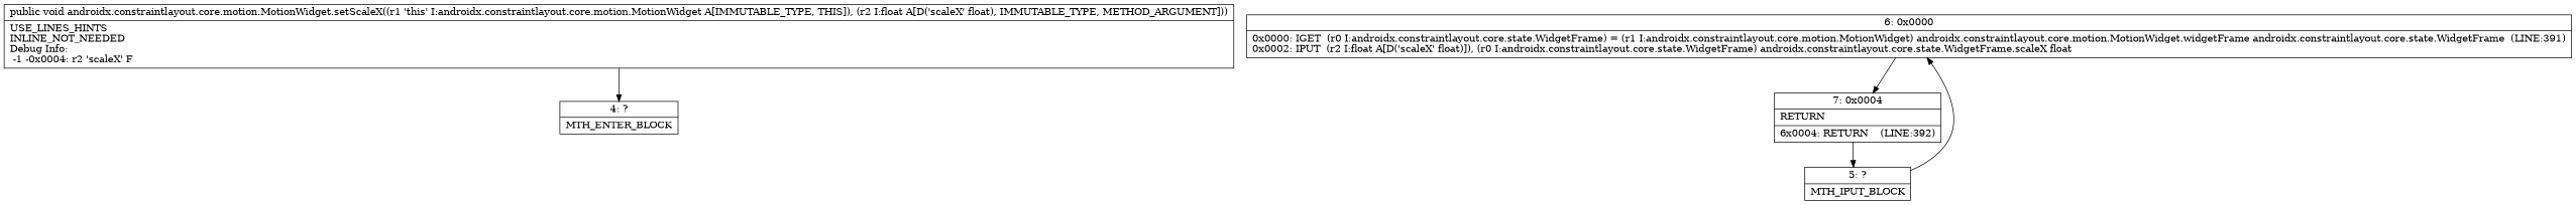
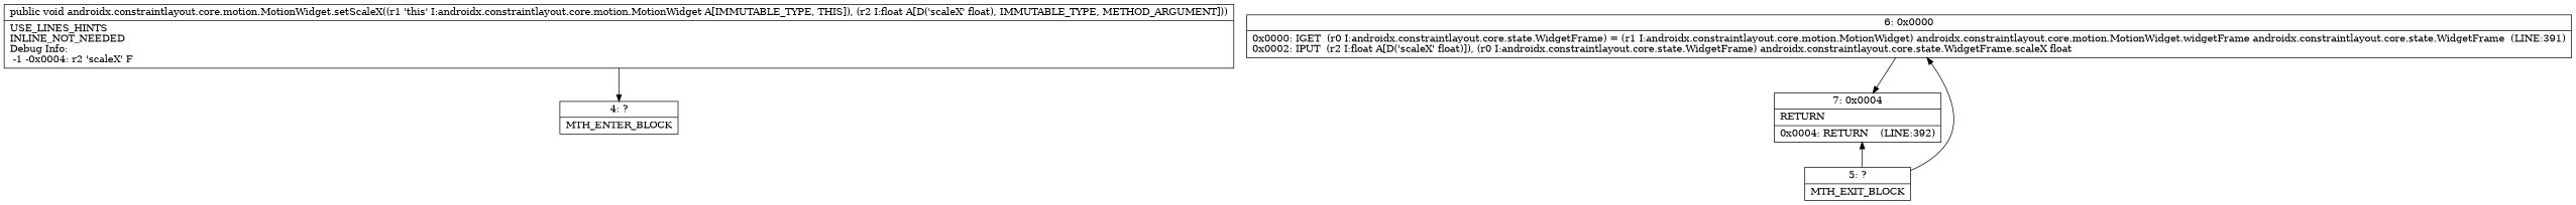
  digraph {
    node [shape=record]
    n1 [label="{4\:\ ?|MTH_ENTER_BLOCK\l}"]
    n2 [label="{6\:\ 0x0000|0x0000: IGET  (r0 I:androidx.constraintlayout.core.state.WidgetFrame) = (r1 I:androidx.constraintlayout.core.motion.MotionWidget) androidx.constraintlayout.core.motion.MotionWidget.widgetFrame androidx.constraintlayout.core.state.WidgetFrame  (LINE:391)\l0x0002: IPUT  (r2 I:float A[D('scaleX' float)]), (r0 I:androidx.constraintlayout.core.state.WidgetFrame) androidx.constraintlayout.core.state.WidgetFrame.scaleX float \l}"]
-   n3 [label="{7\:\ 0x0004|RETURN\l|6x0004: RETURN    (LINE:392)\l}"]
-   n4 [label="{5\:\ ?|MTH_IPUT_BLOCK\l}"]
+   n3 [label="{7\:\ 0x0004|RETURN\l|0x0004: RETURN    (LINE:392)\l}"]
+   n4 [label="{5\:\ ?|MTH_EXIT_BLOCK\l}"]
    n5 [label="{public void androidx.constraintlayout.core.motion.MotionWidget.setScaleX((r1 'this' I:androidx.constraintlayout.core.motion.MotionWidget A[IMMUTABLE_TYPE, THIS]), (r2 I:float A[D('scaleX' float), IMMUTABLE_TYPE, METHOD_ARGUMENT]))  | USE_LINES_HINTS\lINLINE_NOT_NEEDED\lDebug Info:\l  \-1 \-0x0004: r2 'scaleX' F\l}"]
    n2 -> n3
-   n3 -> n4
+   n4 -> n3
    n4 -> n2
    n5 -> n1
  }
